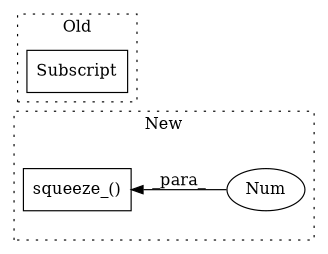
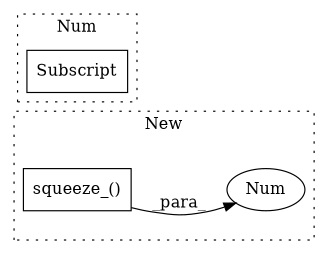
  digraph {
    rankdir=LR
    fontname="DejaVu Serif"
    node [shape=box fontname="DejaVu Serif"]
    n1 [a=75 l="13,1" label="squeeze_()" s="18606,18620"]
    n2 [a=76 l=1 label=Num s=18619 shape=ellipse]
    n3 [a=63 l="12,0" label=Subscript s="20038,0"]
    subgraph cluster_1 {
      label=New
      style=dotted
      n1
      n2
    }
    subgraph cluster_2 {
-     label=Old
+     label=Num
      style=dotted
      n3
    }
-   n2 -> n1 [label=_para_ fontname="DejaVu Serif"]
+   n1 -> n2 [label=_para_ fontname="DejaVu Serif"]
  }
